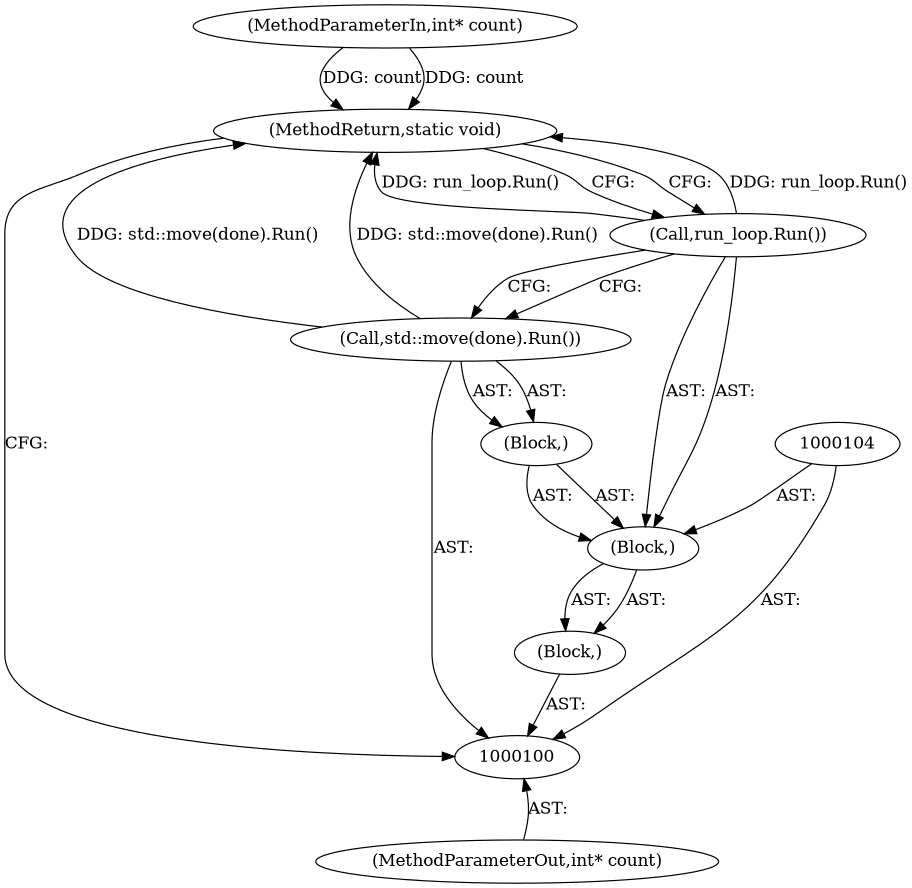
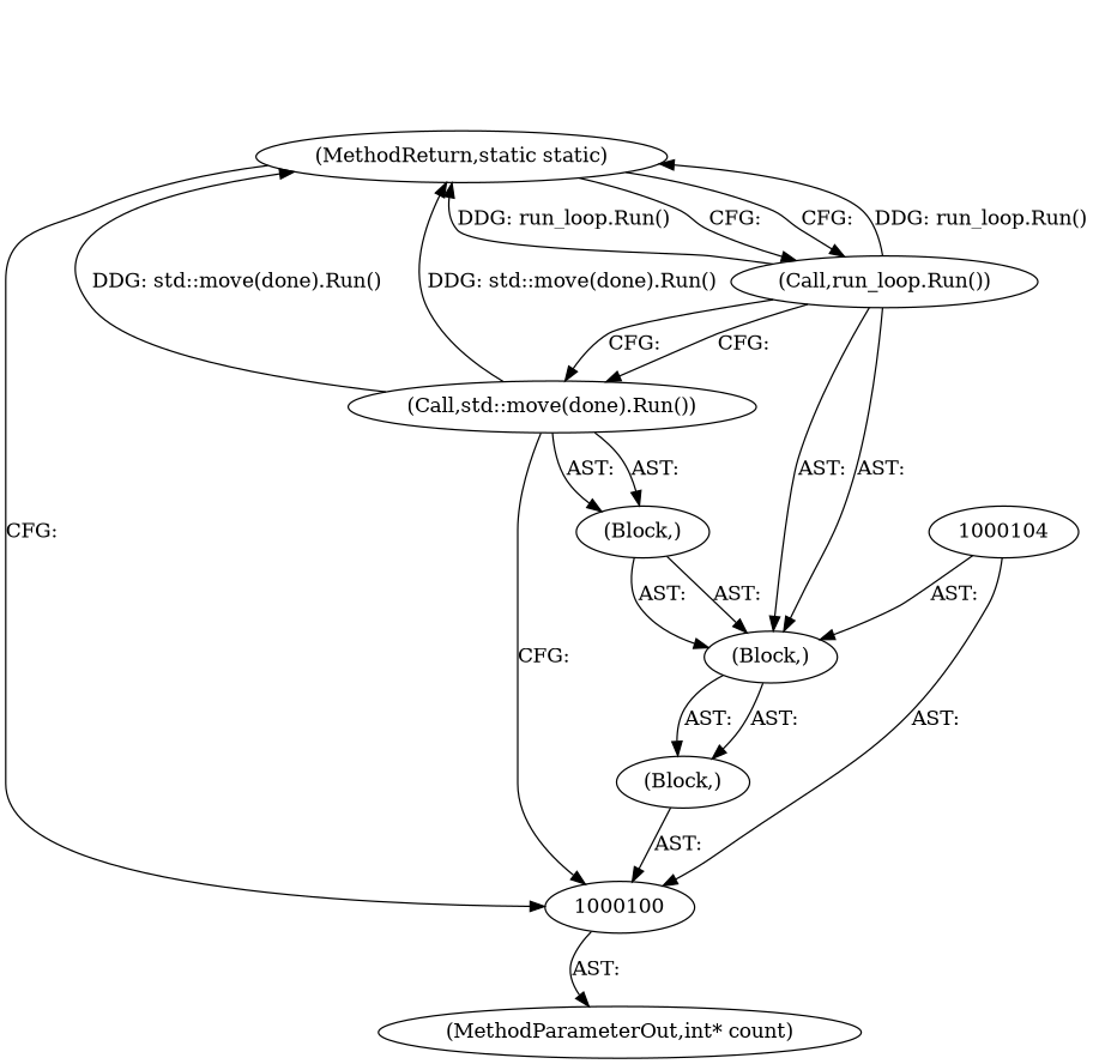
  digraph {
-   n1 [label="(MethodReturn,static void)"]
+   n1 [label="(MethodReturn,static static)"]
    n2 [label="(Call,run_loop.Run())"]
    1000100
    n4 [label="(Block,)"]
    n5 [label="(Call,std::move(done).Run())"]
-   n6 [label="(MethodParameterIn,int* count)"]
    n7 [label="(MethodParameterOut,int* count)"]
    n8 [label="(Block,)"]
    n9 [label="(Block,)"]
    1000104
    n1 -> n2 [label="CFG: "]
    n1 -> n2 [label="CFG: "]
    n1 -> 1000100 [label="CFG: "]
    n2 -> n1 [label="DDG: run_loop.Run()"]
    n2 -> n1 [label="DDG: run_loop.Run()"]
    n2 -> n4 [label="AST: "]
    n2 -> n4 [label="AST: "]
    n2 -> n5 [label="CFG: "]
    n2 -> n5 [label="CFG: "]
    n4 -> n8 [label="AST: "]
    n4 -> n8 [label="AST: "]
    n5 -> n1 [label="DDG: std::move(done).Run()"]
    n5 -> n1 [label="DDG: std::move(done).Run()"]
-   n5 -> 1000100 [label="AST: "]
+   n5 -> 1000100 [label="CFG: "]
    n5 -> n9 [label="AST: "]
    n5 -> n9 [label="AST: "]
-   n6 -> n1 [label="DDG: count"]
-   n6 -> n1 [label="DDG: count"]
-   n7 -> 1000100 [label="AST: "]
+   1000100 -> n7 [label="AST: "]
    n8 -> 1000100 [label="AST: "]
    n9 -> n4 [label="AST: "]
    n9 -> n4 [label="AST: "]
    1000104 -> 1000100 [label="AST: "]
    1000104 -> n4 [label="AST: "]
  }
